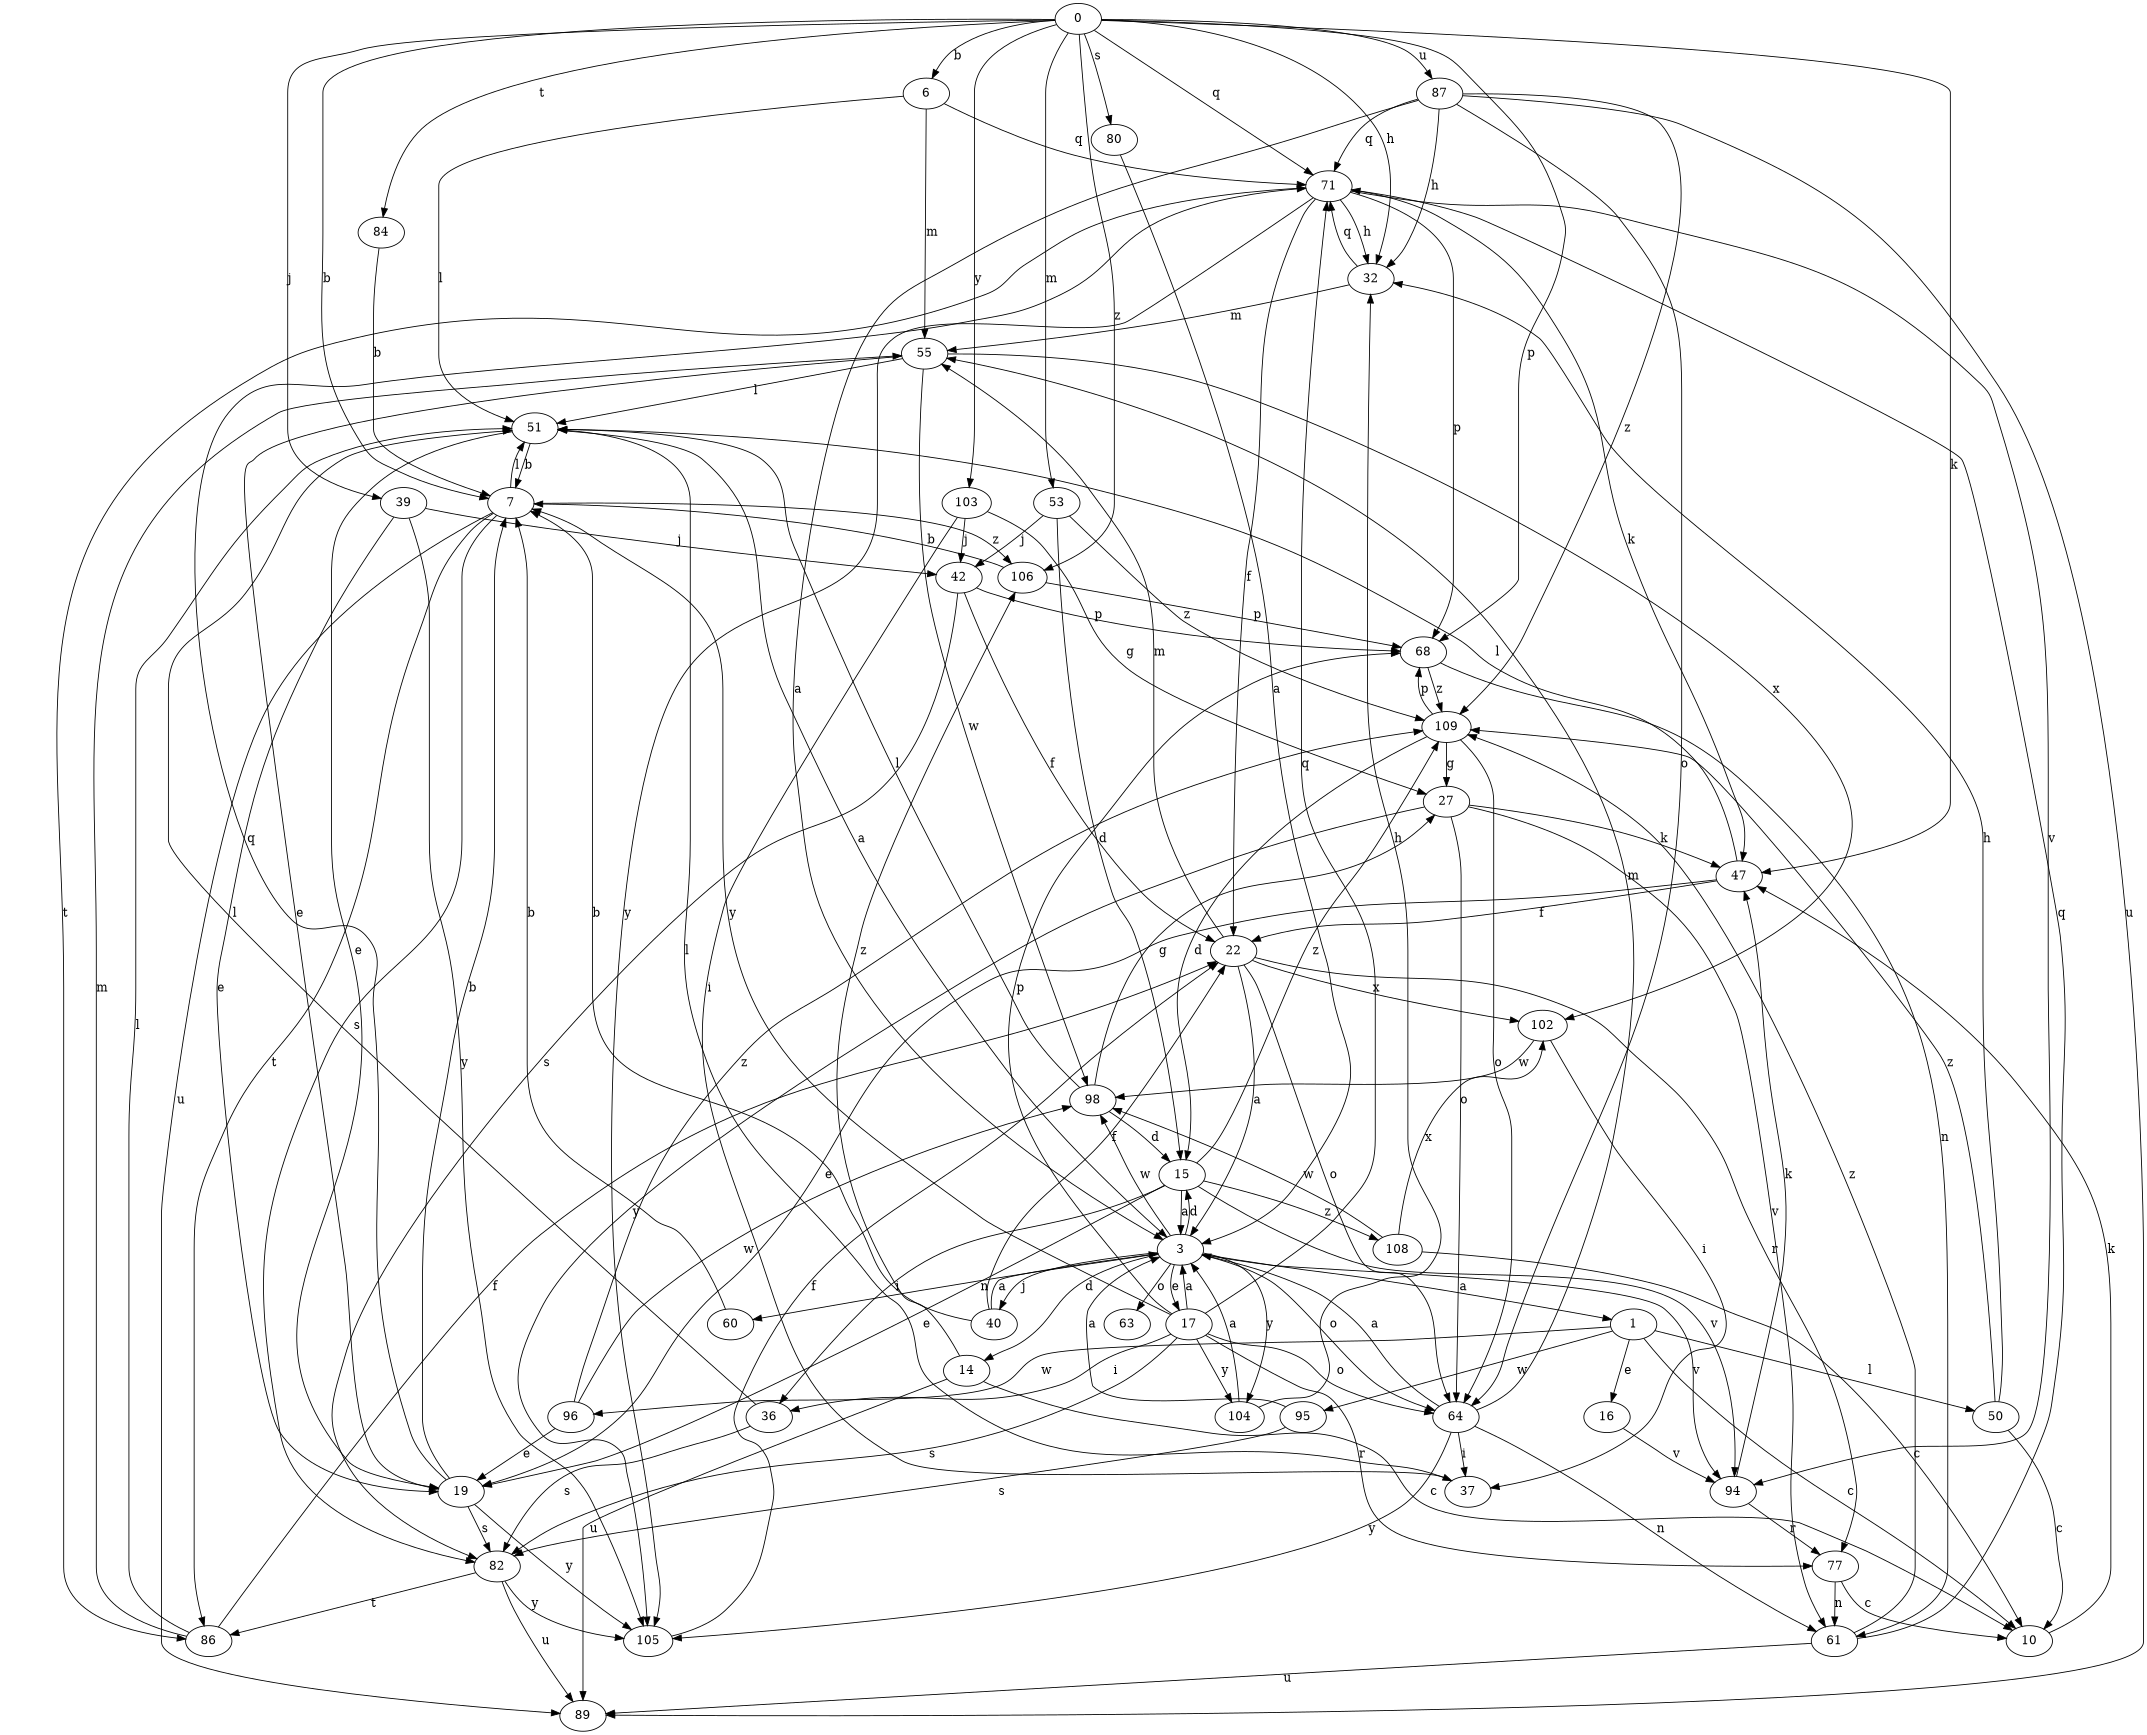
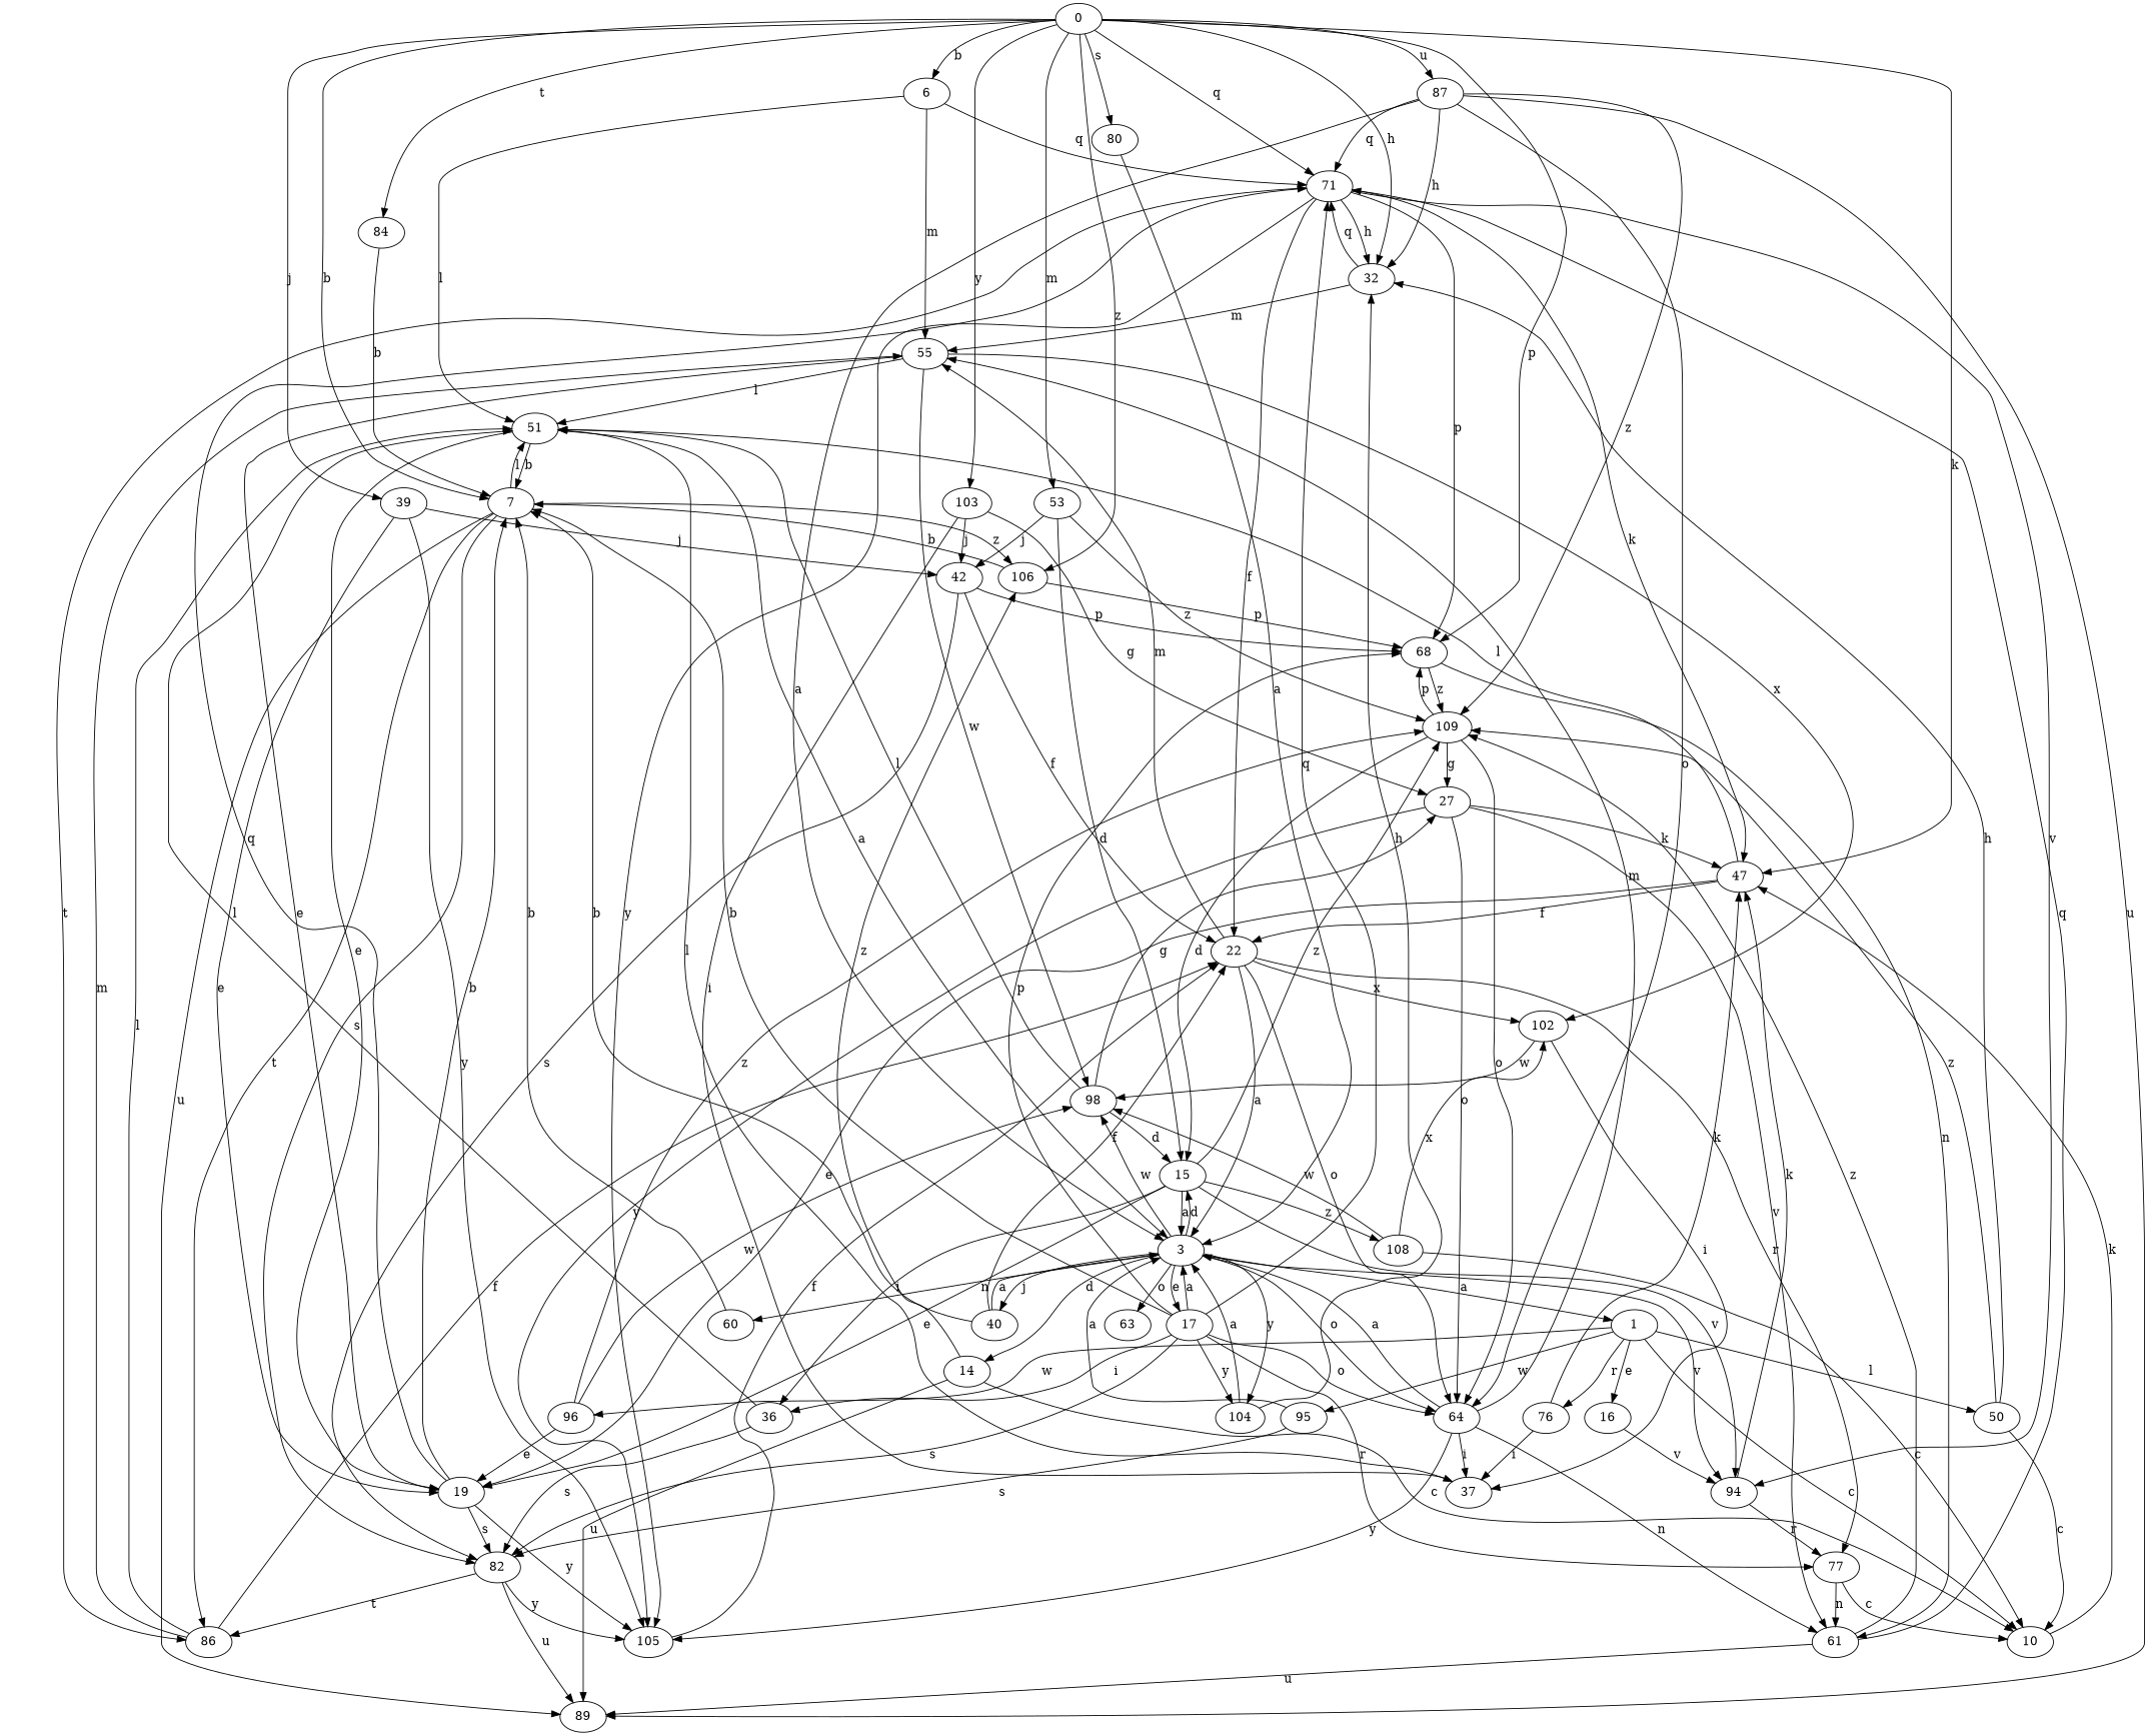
  strict digraph {
    0
    6
    7
    32
    39
    47
    53
    68
    71
    80
    84
    87
    103
    106
    51
    55
    82
    86
    89
    19
    105
    42
    22
    15
    109
    61
    94
    3
    64
    27
    37
    1
    10
    16
    50
+   76
    95
    96
    98
    14
    17
    40
    60
    63
    104
    36
    108
    77
    102
    0 -> 6 [label=b]
    0 -> 7 [label=b]
    0 -> 32 [label=h]
    0 -> 39 [label=j]
    0 -> 47 [label=k]
    0 -> 53 [label=m]
    0 -> 68 [label=p]
    0 -> 71 [label=q]
    0 -> 80 [label=s]
    0 -> 84 [label=t]
    0 -> 87 [label=u]
    0 -> 103 [label=y]
    0 -> 106 [label=z]
    6 -> 71 [label=q]
    6 -> 51 [label=l]
    6 -> 55 [label=m]
    7 -> 106 [label=z]
    7 -> 51 [label=l]
    7 -> 82 [label=s]
    7 -> 86 [label=t]
    7 -> 89 [label=u]
    32 -> 71 [label=q]
    32 -> 55 [label=m]
    39 -> 19 [label=e]
    39 -> 105 [label=y]
    39 -> 42 [label=j]
    47 -> 51 [label=l]
    47 -> 19 [label=e]
    47 -> 22 [label=f]
    53 -> 42 [label=j]
    53 -> 15 [label=d]
    53 -> 109 [label=z]
    68 -> 109 [label=z]
    68 -> 61 [label=n]
    71 -> 32 [label=h]
    71 -> 47 [label=k]
    71 -> 68 [label=p]
    71 -> 86 [label=t]
    71 -> 105 [label=y]
    71 -> 22 [label=f]
    71 -> 94 [label=v]
    80 -> 3 [label=a]
    84 -> 7 [label=b]
    87 -> 32 [label=h]
    87 -> 71 [label=q]
    87 -> 89 [label=u]
    87 -> 109 [label=z]
    87 -> 3 [label=a]
    87 -> 64 [label=o]
    103 -> 42 [label=j]
    103 -> 27 [label=g]
    103 -> 37 [label=i]
    106 -> 7 [label=b]
    106 -> 68 [label=p]
    51 -> 7 [label=b]
    51 -> 19 [label=e]
    51 -> 3 [label=a]
    55 -> 51 [label=l]
    55 -> 19 [label=e]
    55 -> 98 [label=w]
    55 -> 102 [label=x]
    82 -> 86 [label=t]
    82 -> 89 [label=u]
    82 -> 105 [label=y]
    86 -> 51 [label=l]
    86 -> 55 [label=m]
    86 -> 22 [label=f]
    19 -> 7 [label=b]
    19 -> 71 [label=q]
    19 -> 82 [label=s]
    19 -> 105 [label=y]
    105 -> 22 [label=f]
    42 -> 68 [label=p]
    42 -> 82 [label=s]
    42 -> 22 [label=f]
    22 -> 55 [label=m]
    22 -> 3 [label=a]
    22 -> 64 [label=o]
    22 -> 77 [label=r]
    22 -> 102 [label=x]
    15 -> 19 [label=e]
    15 -> 109 [label=z]
    15 -> 94 [label=v]
    15 -> 3 [label=a]
    15 -> 36 [label=i]
    15 -> 108 [label=z]
    109 -> 68 [label=p]
    109 -> 15 [label=d]
    109 -> 64 [label=o]
    109 -> 27 [label=g]
    61 -> 71 [label=q]
    61 -> 89 [label=u]
    61 -> 109 [label=z]
    94 -> 47 [label=k]
    94 -> 77 [label=r]
    3 -> 15 [label=d]
    3 -> 94 [label=v]
    3 -> 64 [label=o]
    3 -> 1 [label=a]
    3 -> 98 [label=w]
    3 -> 14 [label=d]
    3 -> 17 [label=e]
    3 -> 40 [label=j]
    3 -> 60 [label=n]
    3 -> 63 [label=o]
    3 -> 104 [label=y]
    64 -> 55 [label=m]
    64 -> 105 [label=y]
    64 -> 61 [label=n]
    64 -> 3 [label=a]
    64 -> 37 [label=i]
    27 -> 47 [label=k]
    27 -> 105 [label=y]
    27 -> 61 [label=v]
    27 -> 64 [label=o]
    37 -> 51 [label=l]
    1 -> 10 [label=c]
    1 -> 16 [label=e]
    1 -> 50 [label=l]
+   1 -> 76 [label=r]
    1 -> 95 [label=w]
    1 -> 96 [label=w]
    10 -> 47 [label=k]
    16 -> 94 [label=v]
    50 -> 32 [label=h]
    50 -> 109 [label=z]
    50 -> 10 [label=c]
+   76 -> 47 [label=k]
+   76 -> 37 [label=i]
    95 -> 82 [label=s]
    95 -> 3 [label=a]
    96 -> 19 [label=e]
    96 -> 109 [label=z]
    96 -> 98 [label=w]
    98 -> 51 [label=l]
    98 -> 15 [label=d]
    98 -> 27 [label=g]
    14 -> 106 [label=z]
    14 -> 89 [label=u]
    14 -> 10 [label=c]
-   17 -> 7 [label=y]
+   17 -> 7 [label=b]
    17 -> 68 [label=p]
    17 -> 71 [label=q]
    17 -> 82 [label=s]
    17 -> 3 [label=a]
    17 -> 64 [label=o]
    17 -> 104 [label=y]
    17 -> 36 [label=i]
    17 -> 77 [label=r]
    40 -> 7 [label=b]
    40 -> 22 [label=f]
    40 -> 3 [label=a]
    60 -> 7 [label=b]
    104 -> 32 [label=h]
    104 -> 3 [label=a]
    36 -> 51 [label=l]
    36 -> 82 [label=s]
    108 -> 10 [label=c]
    108 -> 98 [label=w]
    108 -> 102 [label=x]
    77 -> 61 [label=n]
    77 -> 10 [label=c]
    102 -> 37 [label=i]
    102 -> 98 [label=w]
  }
